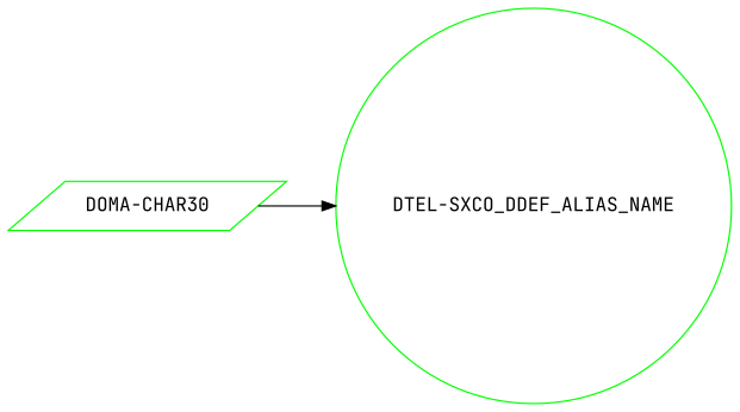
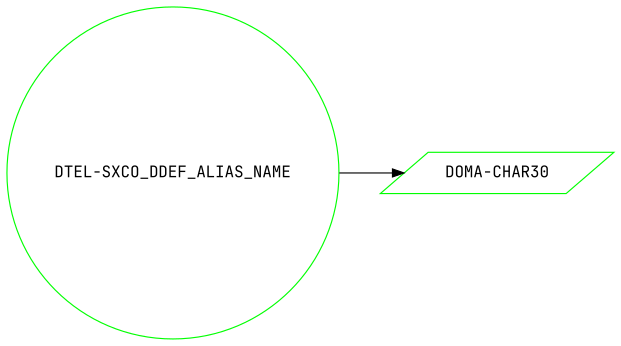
  digraph {
    rankdir=LR
    fontname="JetBrains Mono"
    node [color=green fontname="JetBrains Mono"]
    "DTEL-SXCO_DDEF_ALIAS_NAME" [shape=circle]
    "DOMA-CHAR30" [shape=parallelogram]
-   "DOMA-CHAR30" -> "DTEL-SXCO_DDEF_ALIAS_NAME" [fontname="JetBrains Mono"]
+   "DTEL-SXCO_DDEF_ALIAS_NAME" -> "DOMA-CHAR30" [fontname="JetBrains Mono"]
  }
